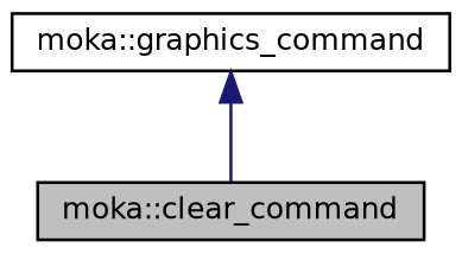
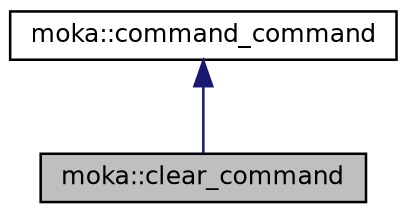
  digraph {
    node [color=black fontname=Helvetica fontsize=10 shape=record style=filled]
    n1 [fillcolor=grey75 fontcolor=black height=0.2 label="moka::clear_command" width=0.4]
-   n2 [fillcolor=white height=0.2 label="moka::graphics_command" width=0.4]
+   n2 [fillcolor=white height=0.2 label="moka::command_command" width=0.4]
    n2 -> n1 [color=midnightblue dir=back fontname=Helvetica fontsize=10 labelfontname=Helvetica labelfontsize=10 style=solid]
  }
